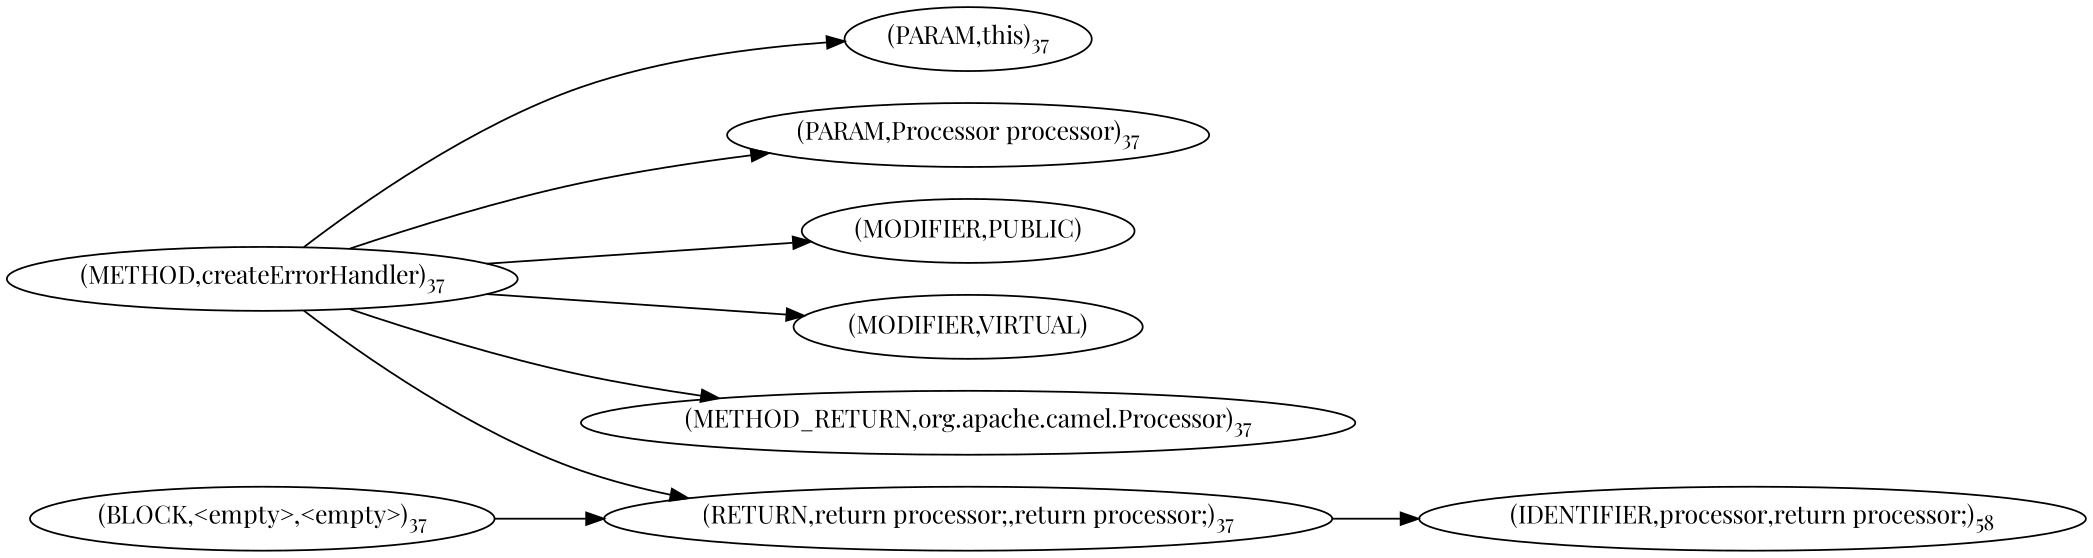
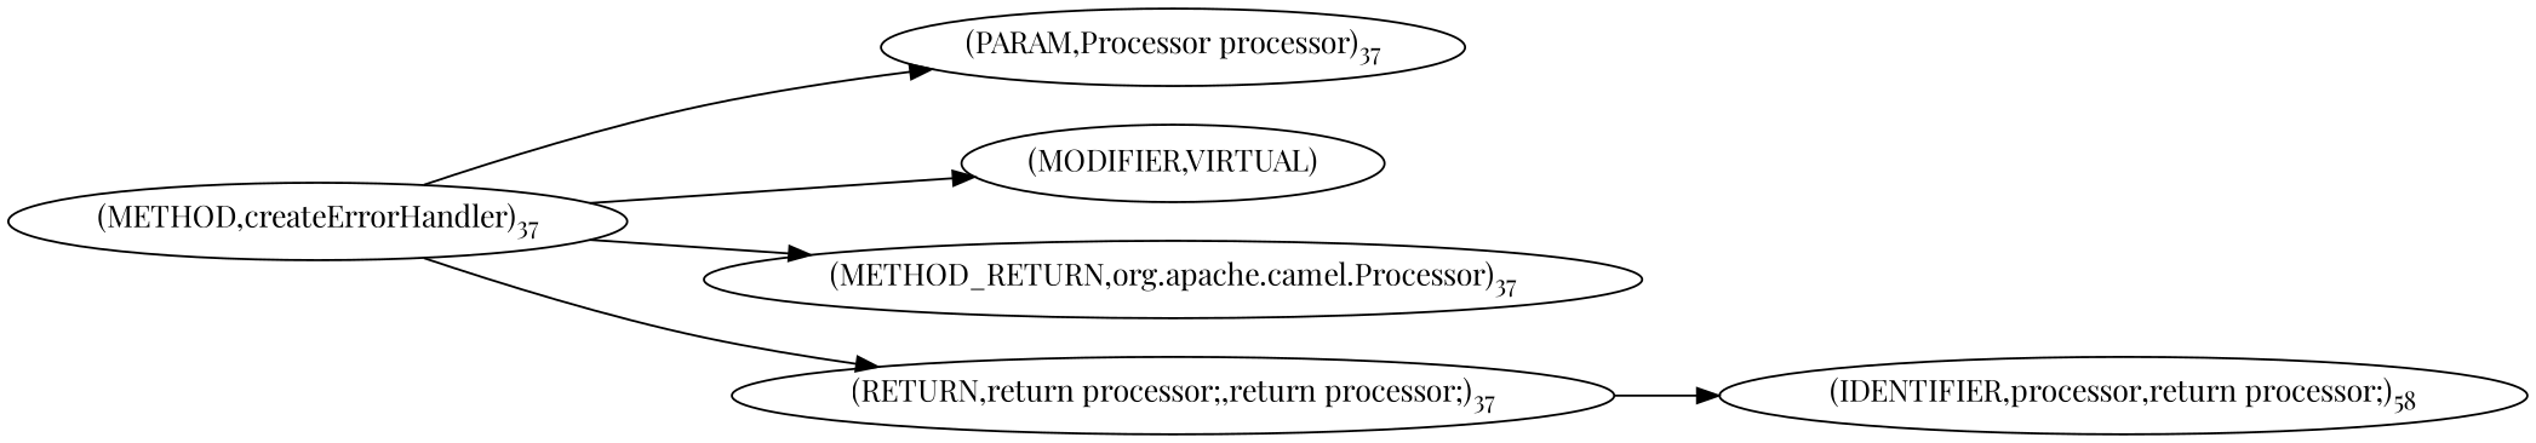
  digraph {
    fontname="Playfair Display"
    rankdir=LR
    node [fontname="Playfair Display"]
    edge [fontname="Playfair Display"]
    n1 [label=<(METHOD,createErrorHandler)<SUB>37</SUB>>]
-   n2 [label=<(PARAM,this)<SUB>37</SUB>>]
    n3 [label=<(PARAM,Processor processor)<SUB>37</SUB>>]
-   n4 [label=<(MODIFIER,PUBLIC)>]
    n5 [label=<(MODIFIER,VIRTUAL)>]
    n6 [label=<(METHOD_RETURN,org.apache.camel.Processor)<SUB>37</SUB>>]
    n7 [label=<(RETURN,return processor;,return processor;)<SUB>37</SUB>>]
-   n8 [label=<(BLOCK,&lt;empty&gt;,&lt;empty&gt;)<SUB>37</SUB>>]
    n9 [label=<(IDENTIFIER,processor,return processor;)<SUB>58</SUB>>]
-   n1 -> n2
    n1 -> n3
-   n1 -> n4
    n1 -> n5
    n1 -> n6
    n1 -> n7
    n7 -> n9
-   n8 -> n7
  }
